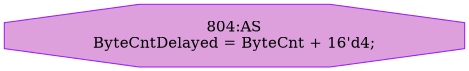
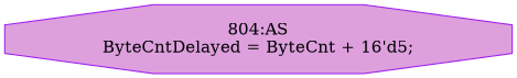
  strict digraph {
    rankdir=LR
-   n1 [ast="<pyverilog.vparser.ast.Assign object at 0x7fb430335050>" def_var="['ByteCntDelayed']" fillcolor=plum label="804:AS\nByteCntDelayed = ByteCnt + 16'd4;" statements="[]" style=filled typ=Assign use_var="['ByteCnt']" color=purple shape=octagon]
+   n1 [ast="<pyverilog.vparser.ast.Assign object at 0x7fb430335050>" def_var="['ByteCntDelayed']" fillcolor=plum label="804:AS\nByteCntDelayed = ByteCnt + 16'd5;" statements="[]" style=filled typ=Assign use_var="['ByteCnt']" color=purple shape=octagon]
  }
